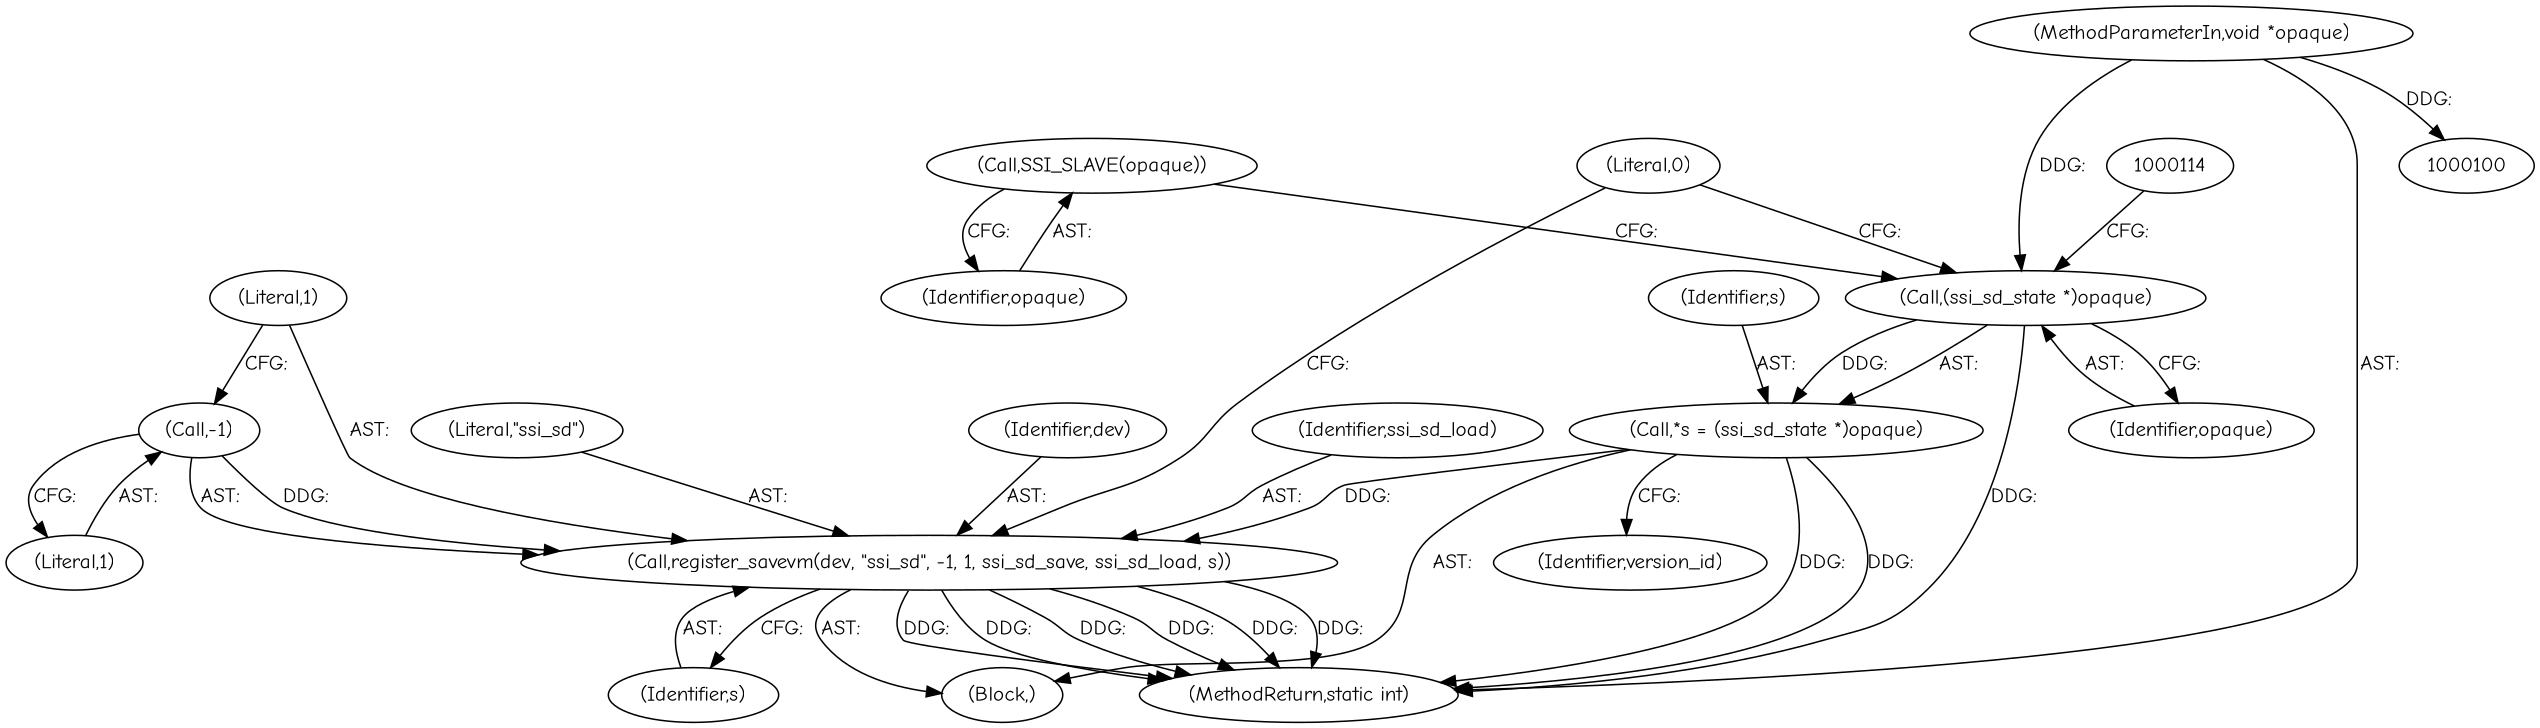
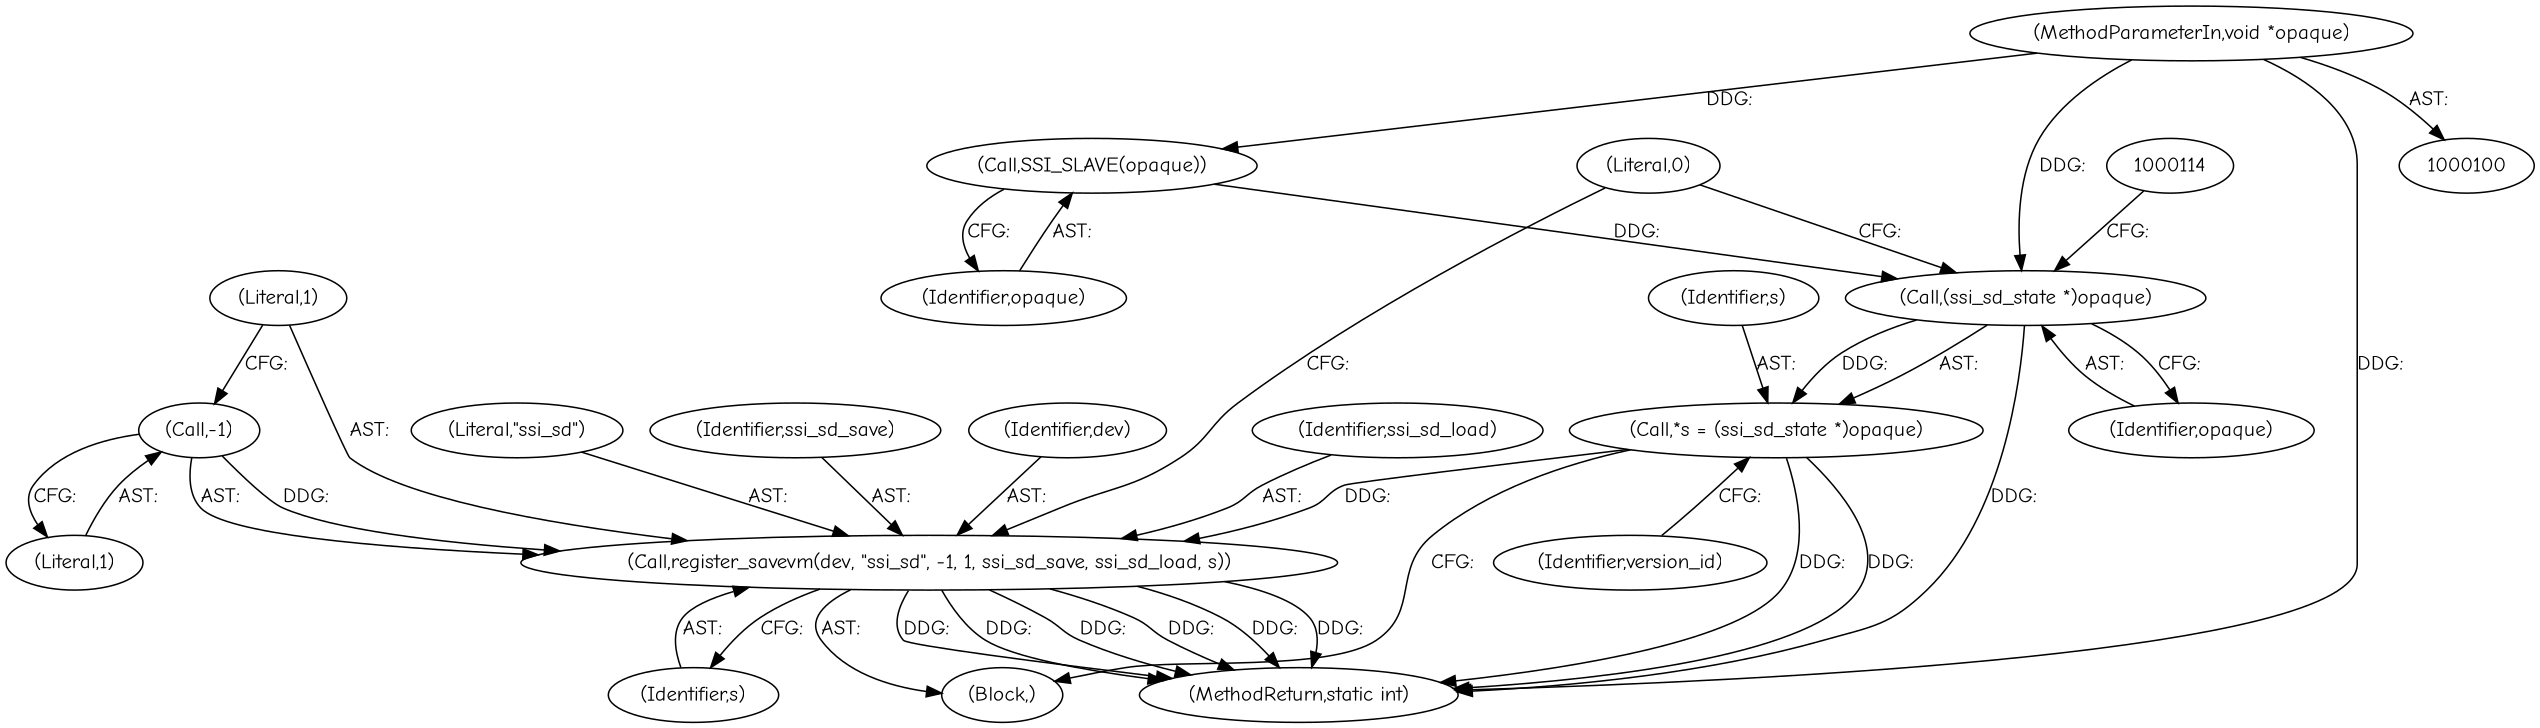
  digraph {
    fontname="Comic Neue"
    node [fontname="Comic Neue"]
    edge [fontname="Comic Neue"]
    n1 [label="(Call,register_savevm(dev, \"ssi_sd\", -1, 1, ssi_sd_save, ssi_sd_load, s))"]
    n2 [label="(Identifier,s)"]
    n3 [label="(Block,)"]
    n4 [label="(MethodReturn,static int)"]
    n5 [label="(Call,-1)"]
    n6 [label="(Literal,1)"]
    n7 [label="(Call,*s = (ssi_sd_state *)opaque)"]
    n8 [label="(Call,(ssi_sd_state *)opaque)"]
    n9 [label="(Identifier,opaque)"]
    n10 [label="(Call,SSI_SLAVE(opaque))"]
    n11 [label="(Identifier,opaque)"]
    n12 [label="(MethodParameterIn,void *opaque)"]
    1000100
    n14 [label="(Literal,1)"]
    n15 [label="(Literal,\"ssi_sd\")"]
+   n16 [label="(Identifier,ssi_sd_save)"]
    n17 [label="(Identifier,version_id)"]
    n18 [label="(Identifier,dev)"]
    n19 [label="(Literal,0)"]
    n20 [label="(Identifier,s)"]
    n21 [label="(Identifier,ssi_sd_load)"]
    1000114
    n1 -> n2 [label="CFG: "]
    n1 -> n3 [label="AST: "]
    n1 -> n4 [label="DDG: "]
    n1 -> n4 [label="DDG: "]
    n1 -> n4 [label="DDG: "]
    n1 -> n4 [label="DDG: "]
    n1 -> n4 [label="DDG: "]
    n1 -> n4 [label="DDG: "]
    n2 -> n1 [label="AST: "]
    n5 -> n1 [label="AST: "]
    n5 -> n1 [label="DDG: "]
    n5 -> n6 [label="CFG: "]
    n6 -> n5 [label="AST: "]
    n7 -> n1 [label="DDG: "]
-   n7 -> n3 [label="AST: "]
+   n7 -> n3 [label="CFG: "]
    n7 -> n4 [label="DDG: "]
    n7 -> n4 [label="DDG: "]
    n8 -> n4 [label="DDG: "]
    n8 -> n7 [label="AST: "]
    n8 -> n7 [label="DDG: "]
    n8 -> n9 [label="CFG: "]
    n9 -> n8 [label="AST: "]
-   n10 -> n8 [label="CFG: "]
+   n10 -> n8 [label="DDG: "]
    n10 -> n11 [label="CFG: "]
    n11 -> n10 [label="AST: "]
-   n12 -> n4 [label="AST: "]
+   n12 -> n4 [label="DDG: "]
    n12 -> n8 [label="DDG: "]
-   n12 -> 1000100 [label="DDG: "]
+   n12 -> n10 [label="DDG: "]
+   n12 -> 1000100 [label="AST: "]
    n14 -> n1 [label="AST: "]
    n14 -> n5 [label="CFG: "]
    n15 -> n1 [label="AST: "]
-   n7 -> n17 [label="CFG: "]
+   n16 -> n1 [label="AST: "]
+   n17 -> n7 [label="CFG: "]
    n18 -> n1 [label="AST: "]
    n19 -> n1 [label="CFG: "]
    n19 -> n8 [label="CFG: "]
    n20 -> n7 [label="AST: "]
    n21 -> n1 [label="AST: "]
    1000114 -> n8 [label="CFG: "]
  }
